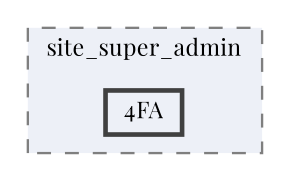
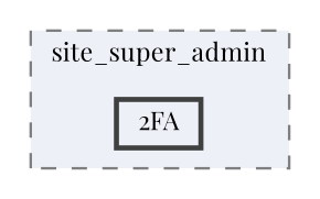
  digraph {
    compound=true
    fontname="Playfair Display"
-   n1 [color=grey25 fillcolor="#edf0f7" fontname="Playfair Display" fontsize=10 height=0.2 label="4FA" shape=box style="filled,bold" width=0.4]
+   n1 [color=grey25 fillcolor="#edf0f7" fontname="Playfair Display" fontsize=10 height=0.2 label="2FA" shape=box style="filled,bold" width=0.4]
    subgraph cluster_1 {
      bgcolor="#edf0f7"
      fontsize=10
      label=site_super_admin
      pencolor=grey50
      style="filled,dashed"
      n1
    }
  }
